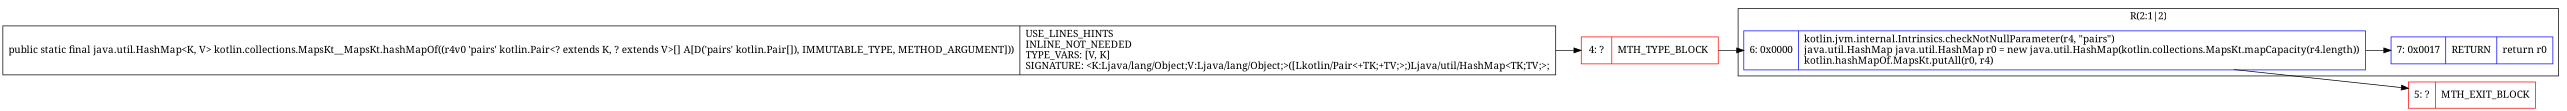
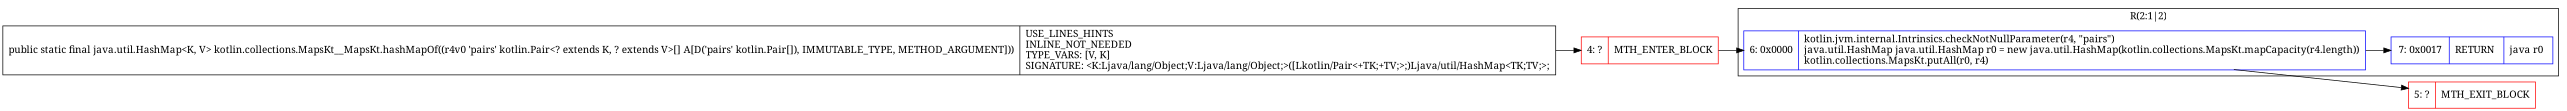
  digraph {
    fontname="Noto Serif"
    rankdir=LR
    node [color=blue fontname="Noto Serif" shape=record]
    edge [fontname="Noto Serif"]
-   n1 [label="{6\:\ 0x0000|kotlin.jvm.internal.Intrinsics.checkNotNullParameter(r4, \"pairs\")\ljava.util.HashMap java.util.HashMap r0 = new java.util.HashMap(kotlin.collections.MapsKt.mapCapacity(r4.length))\lkotlin.hashMapOf.MapsKt.putAll(r0, r4)\l}"]
-   n2 [label="{7\:\ 0x0017|RETURN\l|return r0\l}"]
+   n1 [label="{6\:\ 0x0000|kotlin.jvm.internal.Intrinsics.checkNotNullParameter(r4, \"pairs\")\ljava.util.HashMap java.util.HashMap r0 = new java.util.HashMap(kotlin.collections.MapsKt.mapCapacity(r4.length))\lkotlin.collections.MapsKt.putAll(r0, r4)\l}"]
+   n2 [label="{7\:\ 0x0017|RETURN\l|java r0\l}"]
    n3 [color=red label="{5\:\ ?|MTH_EXIT_BLOCK\l}"]
-   n4 [color=red label="{4\:\ ?|MTH_TYPE_BLOCK\l}"]
+   n4 [color=red label="{4\:\ ?|MTH_ENTER_BLOCK\l}"]
    n5 [label="{public static final java.util.HashMap\<K, V\> kotlin.collections.MapsKt__MapsKt.hashMapOf((r4v0 'pairs' kotlin.Pair\<? extends K, ? extends V\>[] A[D('pairs' kotlin.Pair[]), IMMUTABLE_TYPE, METHOD_ARGUMENT]))  | USE_LINES_HINTS\lINLINE_NOT_NEEDED\lTYPE_VARS: [V, K]\lSIGNATURE: \<K:Ljava\/lang\/Object;V:Ljava\/lang\/Object;\>([Lkotlin\/Pair\<+TK;+TV;\>;)Ljava\/util\/HashMap\<TK;TV;\>;\l}" color=""]
    subgraph cluster_1 {
      label="R(2:1|2)"
      n1
      n2
    }
    n1 -> n2
    n1 -> n3
    n4 -> n1
    n5 -> n4
  }
